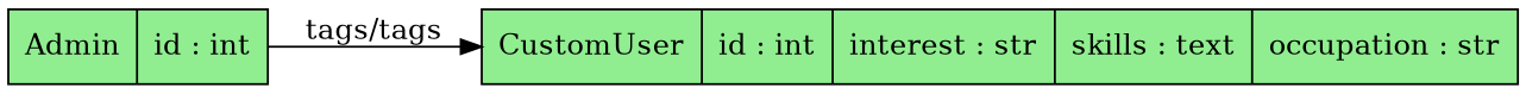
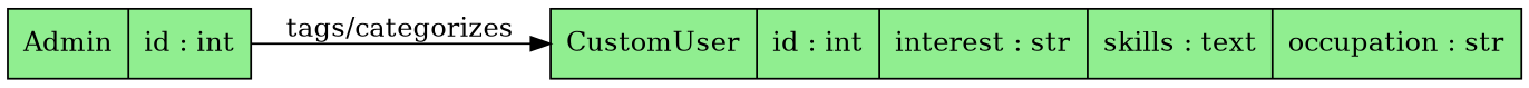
  digraph {
    rankdir=LR
    node [fillcolor=lightgreen shape=record style=filled]
    n1 [label="{Admin | id : int}"]
    n2 [label="{CustomUser | id : int | interest : str | skills : text | occupation : str}"]
-   n1 -> n2 [label="tags/tags"]
+   n1 -> n2 [label="tags/categorizes"]
  }
